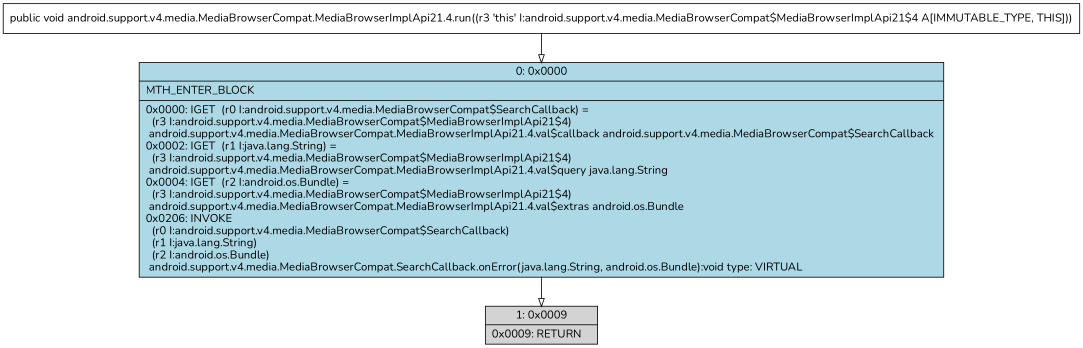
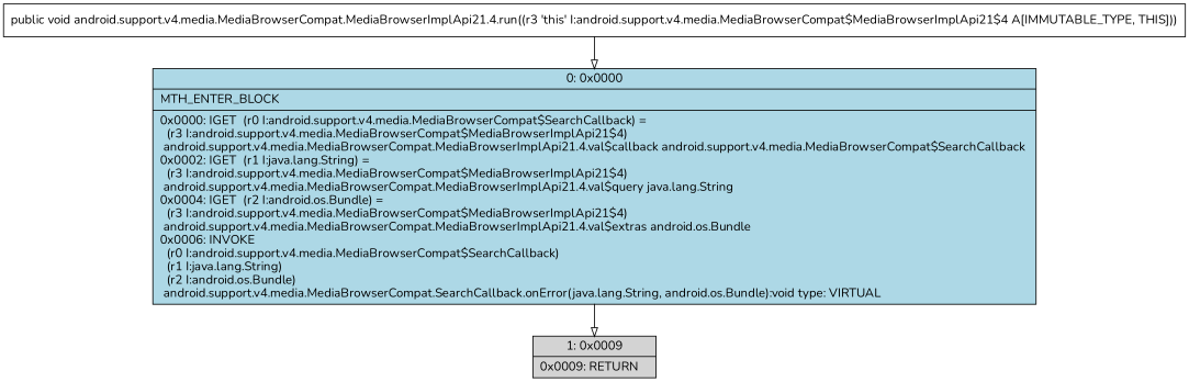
  digraph {
    fontname=Nunito
    node [shape=record style=filled fontname=Nunito]
    edge [arrowhead=onormal fontname=Nunito]
-   n1 [label="{0\:\ 0x0000|MTH_ENTER_BLOCK\l|0x0000: IGET  (r0 I:android.support.v4.media.MediaBrowserCompat$SearchCallback) = \l  (r3 I:android.support.v4.media.MediaBrowserCompat$MediaBrowserImplApi21$4)\l android.support.v4.media.MediaBrowserCompat.MediaBrowserImplApi21.4.val$callback android.support.v4.media.MediaBrowserCompat$SearchCallback \l0x0002: IGET  (r1 I:java.lang.String) = \l  (r3 I:android.support.v4.media.MediaBrowserCompat$MediaBrowserImplApi21$4)\l android.support.v4.media.MediaBrowserCompat.MediaBrowserImplApi21.4.val$query java.lang.String \l0x0004: IGET  (r2 I:android.os.Bundle) = \l  (r3 I:android.support.v4.media.MediaBrowserCompat$MediaBrowserImplApi21$4)\l android.support.v4.media.MediaBrowserCompat.MediaBrowserImplApi21.4.val$extras android.os.Bundle \l0x0206: INVOKE  \l  (r0 I:android.support.v4.media.MediaBrowserCompat$SearchCallback)\l  (r1 I:java.lang.String)\l  (r2 I:android.os.Bundle)\l android.support.v4.media.MediaBrowserCompat.SearchCallback.onError(java.lang.String, android.os.Bundle):void type: VIRTUAL \l}" fillcolor=lightblue]
+   n1 [label="{0\:\ 0x0000|MTH_ENTER_BLOCK\l|0x0000: IGET  (r0 I:android.support.v4.media.MediaBrowserCompat$SearchCallback) = \l  (r3 I:android.support.v4.media.MediaBrowserCompat$MediaBrowserImplApi21$4)\l android.support.v4.media.MediaBrowserCompat.MediaBrowserImplApi21.4.val$callback android.support.v4.media.MediaBrowserCompat$SearchCallback \l0x0002: IGET  (r1 I:java.lang.String) = \l  (r3 I:android.support.v4.media.MediaBrowserCompat$MediaBrowserImplApi21$4)\l android.support.v4.media.MediaBrowserCompat.MediaBrowserImplApi21.4.val$query java.lang.String \l0x0004: IGET  (r2 I:android.os.Bundle) = \l  (r3 I:android.support.v4.media.MediaBrowserCompat$MediaBrowserImplApi21$4)\l android.support.v4.media.MediaBrowserCompat.MediaBrowserImplApi21.4.val$extras android.os.Bundle \l0x0006: INVOKE  \l  (r0 I:android.support.v4.media.MediaBrowserCompat$SearchCallback)\l  (r1 I:java.lang.String)\l  (r2 I:android.os.Bundle)\l android.support.v4.media.MediaBrowserCompat.SearchCallback.onError(java.lang.String, android.os.Bundle):void type: VIRTUAL \l}" fillcolor=lightblue]
    n2 [label="{1\:\ 0x0009|0x0009: RETURN   \l}" fillcolor=lightgrey]
    n3 [label="{public void android.support.v4.media.MediaBrowserCompat.MediaBrowserImplApi21.4.run((r3 'this' I:android.support.v4.media.MediaBrowserCompat$MediaBrowserImplApi21$4 A[IMMUTABLE_TYPE, THIS])) }" fillcolor=white]
    n1 -> n2
    n3 -> n1
  }
